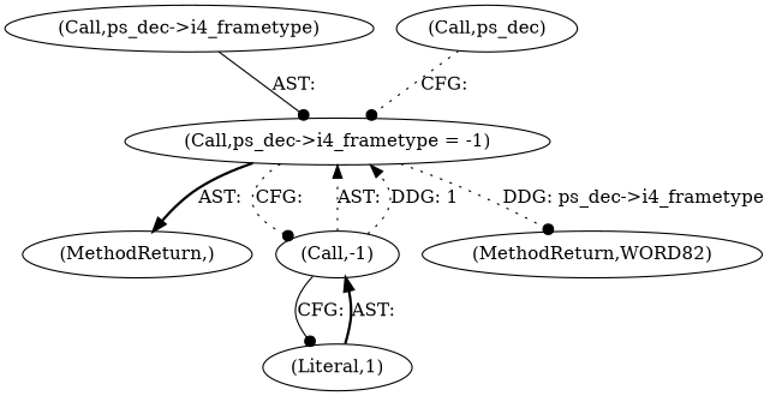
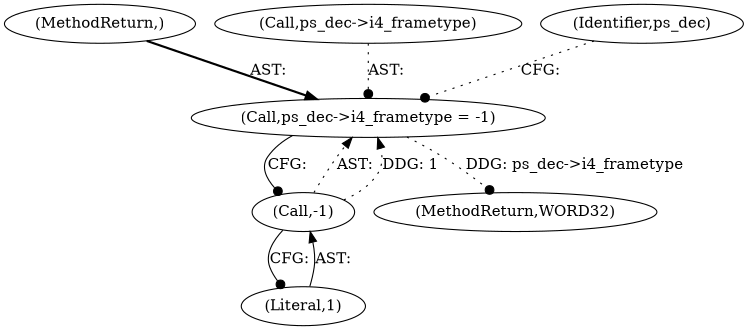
  digraph {
    edge [arrowhead=dot style=dotted]
    n1 [label="(Call,ps_dec->i4_frametype = -1)"]
    n2 [label="(Call,-1)"]
    n3 [label="(MethodReturn,)"]
-   n4 [label="(MethodReturn,WORD82)"]
+   n4 [label="(MethodReturn,WORD32)"]
    n5 [label="(Literal,1)"]
    n6 [label="(Call,ps_dec->i4_frametype)"]
-   n7 [label="(Call,ps_dec)"]
-   n1 -> n2 [label="CFG: "]
-   n1 -> n3 [arrowhead=normal label="AST: " style=bold]
+   n7 [label="(Identifier,ps_dec)"]
+   n1 -> n2 [label="CFG: " style=solid]
+   n3 -> n1 [arrowhead=normal label="AST: " style=bold]
    n1 -> n4 [label="DDG: ps_dec->i4_frametype"]
    n2 -> n1 [arrowhead=normal label="AST: "]
    n2 -> n1 [arrowhead=normal label="DDG: 1"]
    n2 -> n5 [label="CFG: " style=solid]
-   n5 -> n2 [arrowhead=normal label="AST: " style=bold]
-   n6 -> n1 [label="AST: " style=solid]
+   n5 -> n2 [arrowhead=normal label="AST: " style=solid]
+   n6 -> n1 [label="AST: "]
    n7 -> n1 [label="CFG: "]
  }
